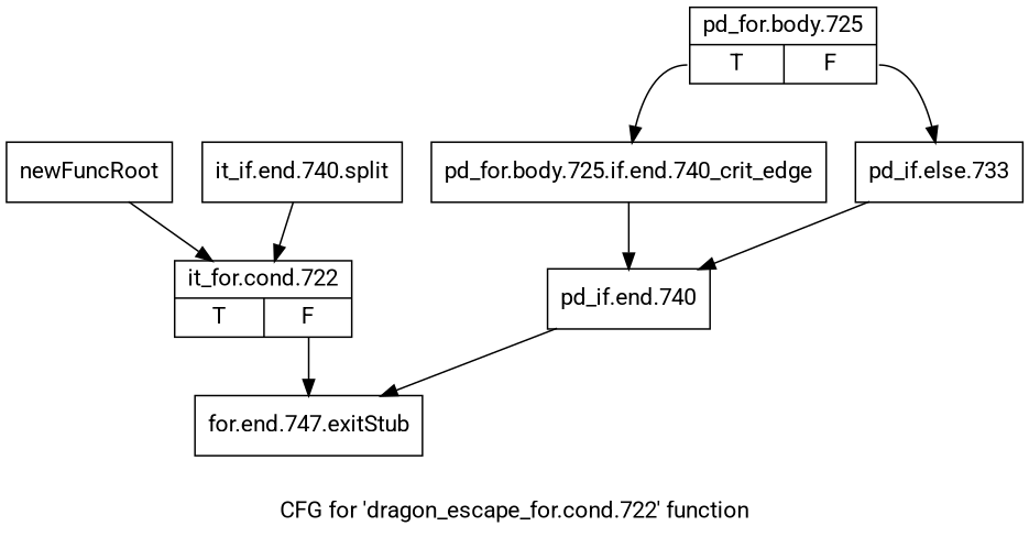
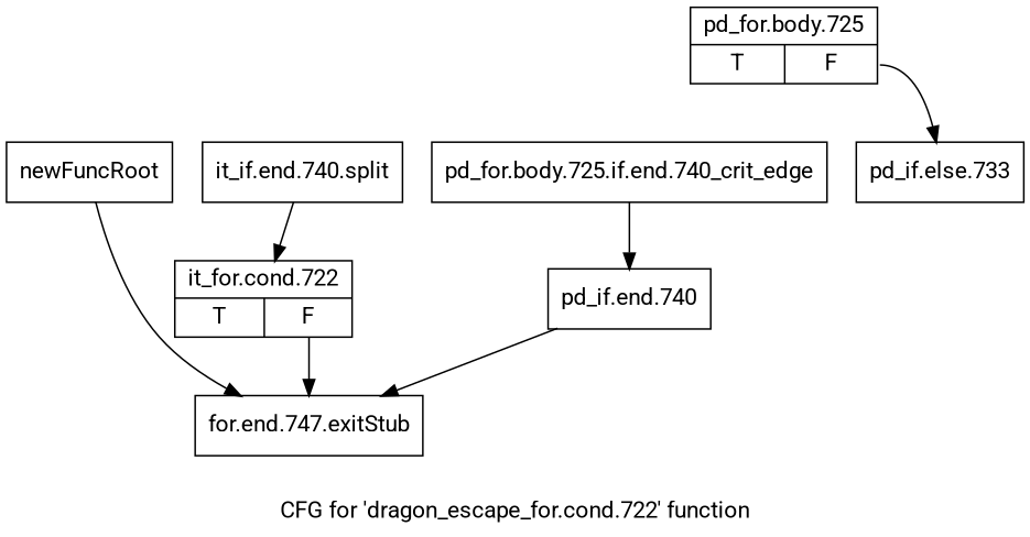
  digraph {
    fontname=Roboto
    label="CFG for 'dragon_escape_for.cond.722' function"
    node [fontname=Roboto shape=record]
    edge [fontname=Roboto]
    n1 [label="{newFuncRoot}"]
    n2 [label="{it_for.cond.722|{<s0>T|<s1>F}}"]
    n3 [label="{for.end.747.exitStub}"]
    n4 [label="{pd_for.body.725|{<s0>T|<s1>F}}"]
    n5 [label="{pd_for.body.725.if.end.740_crit_edge}"]
    n6 [label="{pd_if.else.733}"]
    n7 [label="{pd_if.end.740}"]
    n8 [label="{it_if.end.740.split}"]
-   n1 -> n2
+   n1 -> n3
    n2 -> n3 [tailport=s1]
-   n4 -> n5 [tailport=s0]
    n4 -> n6 [tailport=s1]
    n5 -> n7
-   n6 -> n7
    n7 -> n3
    n8 -> n2
  }
